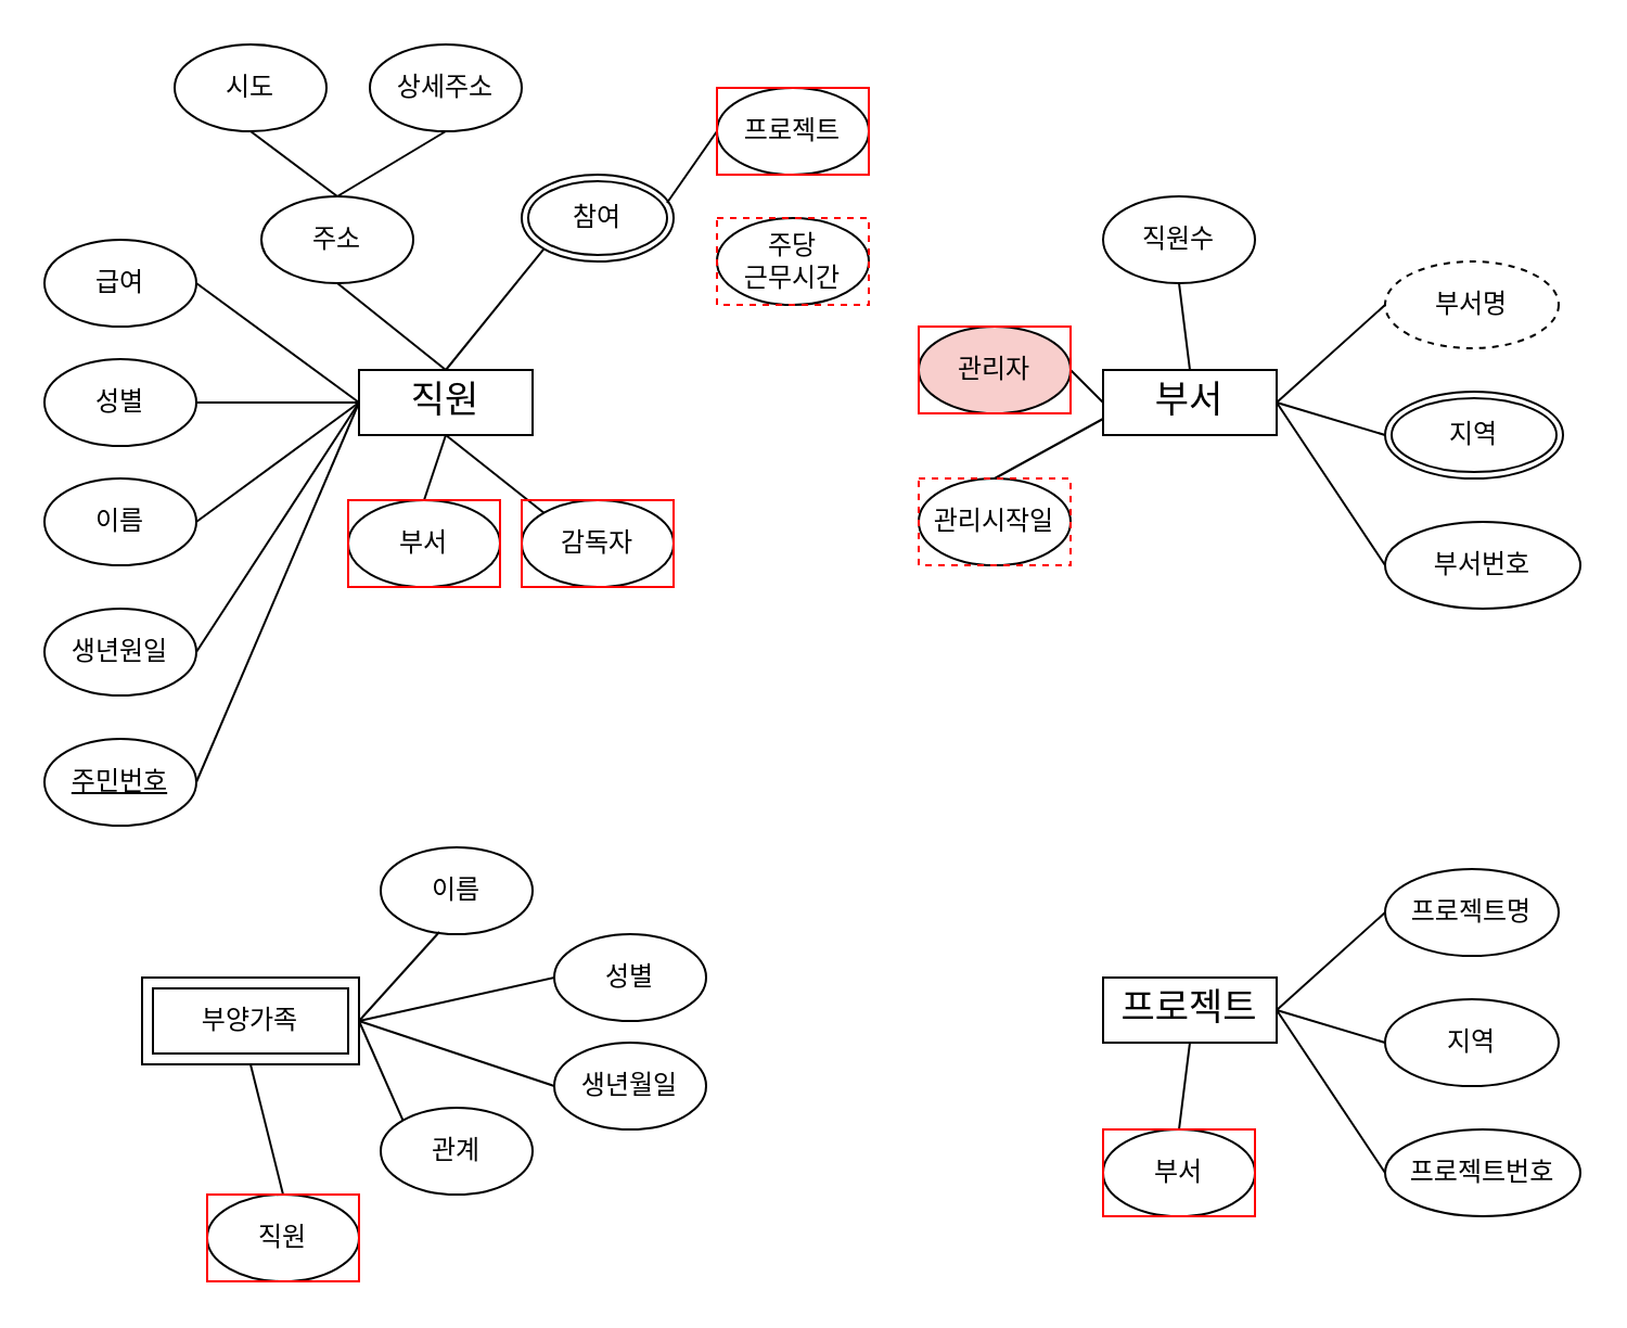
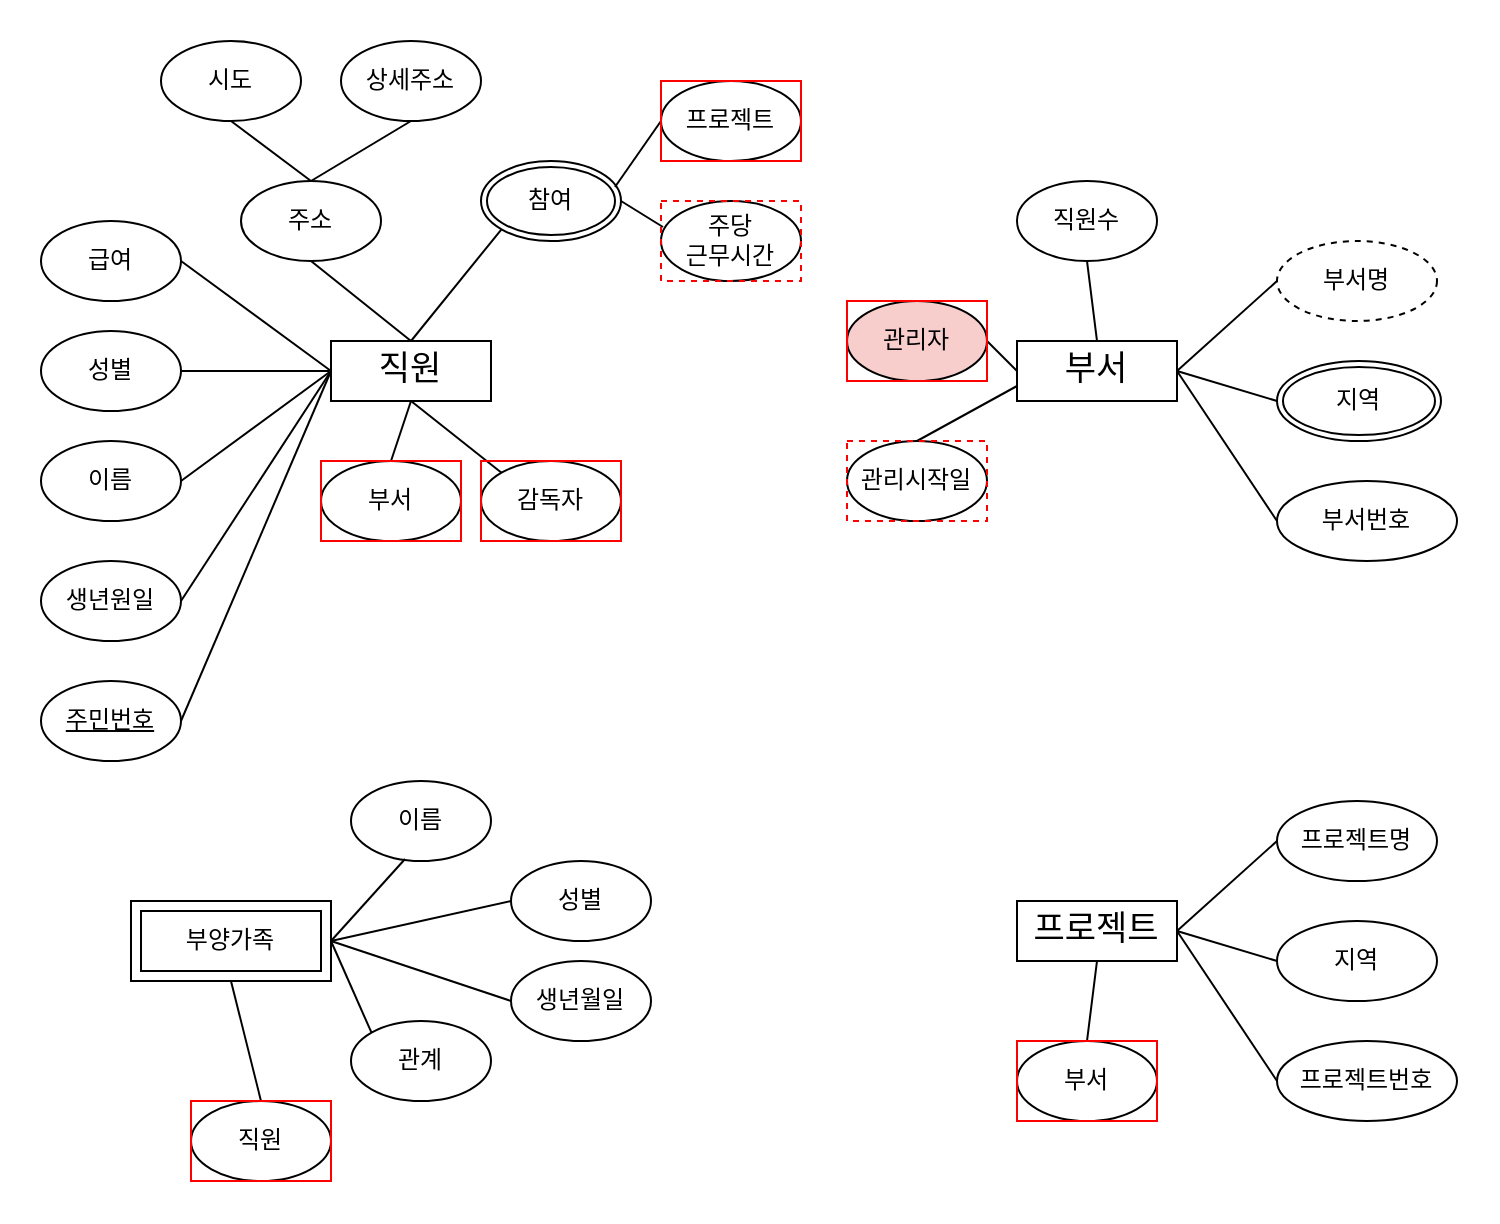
  <mxCell id="0" />
  <mxCell id="1" parent="0" />
  <mxCell id="2" value="직원" style="rounded=0;whiteSpace=wrap;html=1;fontSize=17;" parent="1" vertex="1"><mxGeometry x="165" y="170" width="80" height="30" as="geometry" /></mxCell>
  <mxCell id="3" value="시도" style="ellipse;whiteSpace=wrap;html=1;" parent="1" vertex="1"><mxGeometry x="80" y="20" width="70" height="40" as="geometry" /></mxCell>
  <mxCell id="4" value="상세주소" style="ellipse;whiteSpace=wrap;html=1;" parent="1" vertex="1"><mxGeometry x="170" y="20" width="70" height="40" as="geometry" /></mxCell>
  <mxCell id="5" value="주소" style="ellipse;whiteSpace=wrap;html=1;" parent="1" vertex="1"><mxGeometry x="120" y="90" width="70" height="40" as="geometry" /></mxCell>
  <mxCell id="6" value="" style="endArrow=none;html=1;rounded=0;entryX=0.5;entryY=0;entryDx=0;entryDy=0;exitX=0.5;exitY=1;exitDx=0;exitDy=0;" parent="1" source="3" target="5" edge="1"><mxGeometry width="50" height="50" relative="1" as="geometry"><mxPoint x="620" y="300" as="sourcePoint" /><mxPoint x="670" y="250" as="targetPoint" /></mxGeometry></mxCell>
  <mxCell id="7" value="" style="endArrow=none;html=1;rounded=0;exitX=0.5;exitY=1;exitDx=0;exitDy=0;" parent="1" source="4" edge="1"><mxGeometry width="50" height="50" relative="1" as="geometry"><mxPoint x="105" y="70" as="sourcePoint" /><mxPoint x="155" y="90" as="targetPoint" /></mxGeometry></mxCell>
  <mxCell id="8" value="참여" style="ellipse;shape=doubleEllipse;margin=3;whiteSpace=wrap;html=1;align=center;" parent="1" vertex="1"><mxGeometry x="240" y="80" width="70" height="40" as="geometry" /></mxCell>
  <mxCell id="9" value="프로젝트" style="ellipse;whiteSpace=wrap;html=1;" parent="1" vertex="1"><mxGeometry x="330" y="40" width="70" height="40" as="geometry" /></mxCell>
  <mxCell id="10" value="주당&lt;br&gt;근무시간" style="ellipse;whiteSpace=wrap;html=1;" parent="1" vertex="1"><mxGeometry x="330" y="100" width="70" height="40" as="geometry" /></mxCell>
  <mxCell id="11" value="" style="endArrow=none;html=1;rounded=0;exitX=0;exitY=1;exitDx=0;exitDy=0;entryX=0.5;entryY=0;entryDx=0;entryDy=0;" parent="1" source="8" target="2" edge="1"><mxGeometry width="50" height="50" relative="1" as="geometry"><mxPoint x="215" y="70" as="sourcePoint" /><mxPoint x="165" y="100" as="targetPoint" /></mxGeometry></mxCell>
  <mxCell id="12" value="" style="endArrow=none;html=1;rounded=0;exitX=0.5;exitY=1;exitDx=0;exitDy=0;entryX=0.5;entryY=0;entryDx=0;entryDy=0;" parent="1" source="5" target="2" edge="1"><mxGeometry width="50" height="50" relative="1" as="geometry"><mxPoint x="260" y="134" as="sourcePoint" /><mxPoint x="180" y="170" as="targetPoint" /></mxGeometry></mxCell>
  <mxCell id="13" value="" style="endArrow=none;html=1;rounded=0;exitX=0;exitY=0.5;exitDx=0;exitDy=0;entryX=0.957;entryY=0.325;entryDx=0;entryDy=0;entryPerimeter=0;" parent="1" source="9" target="8" edge="1"><mxGeometry width="50" height="50" relative="1" as="geometry"><mxPoint x="260" y="134" as="sourcePoint" /><mxPoint x="310" y="110" as="targetPoint" /></mxGeometry></mxCell>
+ <mxCell id="14" value="" style="endArrow=none;html=1;rounded=0;exitX=0.014;exitY=0.325;exitDx=0;exitDy=0;exitPerimeter=0;entryX=1;entryY=0.5;entryDx=0;entryDy=0;" parent="1" source="10" target="8" edge="1"><mxGeometry width="50" height="50" relative="1" as="geometry"><mxPoint x="340" y="82" as="sourcePoint" /><mxPoint x="310" y="110" as="targetPoint" /></mxGeometry></mxCell>
  <mxCell id="15" value="부서" style="ellipse;whiteSpace=wrap;html=1;" parent="1" vertex="1"><mxGeometry x="160" y="230" width="70" height="40" as="geometry" /></mxCell>
  <mxCell id="16" value="감독자" style="ellipse;whiteSpace=wrap;html=1;" parent="1" vertex="1"><mxGeometry x="240" y="230" width="70" height="40" as="geometry" /></mxCell>
  <mxCell id="17" value="급여" style="ellipse;whiteSpace=wrap;html=1;" parent="1" vertex="1"><mxGeometry x="20" y="110" width="70" height="40" as="geometry" /></mxCell>
  <mxCell id="18" value="성별" style="ellipse;whiteSpace=wrap;html=1;" parent="1" vertex="1"><mxGeometry x="20" y="165" width="70" height="40" as="geometry" /></mxCell>
  <mxCell id="19" value="이름" style="ellipse;whiteSpace=wrap;html=1;" parent="1" vertex="1"><mxGeometry x="20" y="220" width="70" height="40" as="geometry" /></mxCell>
  <mxCell id="20" value="생년원일" style="ellipse;whiteSpace=wrap;html=1;" parent="1" vertex="1"><mxGeometry x="20" y="280" width="70" height="40" as="geometry" /></mxCell>
  <mxCell id="21" value="&lt;u&gt;주민번호&lt;/u&gt;" style="ellipse;whiteSpace=wrap;html=1;" parent="1" vertex="1"><mxGeometry x="20" y="340" width="70" height="40" as="geometry" /></mxCell>
  <mxCell id="22" value="" style="endArrow=none;html=1;rounded=0;exitX=1;exitY=0.5;exitDx=0;exitDy=0;entryX=0;entryY=0.5;entryDx=0;entryDy=0;" parent="1" source="17" target="2" edge="1"><mxGeometry width="50" height="50" relative="1" as="geometry"><mxPoint x="165" y="140" as="sourcePoint" /><mxPoint x="215" y="180" as="targetPoint" /></mxGeometry></mxCell>
  <mxCell id="23" value="" style="endArrow=none;html=1;rounded=0;exitX=1;exitY=0.5;exitDx=0;exitDy=0;entryX=0;entryY=0.5;entryDx=0;entryDy=0;" parent="1" source="18" target="2" edge="1"><mxGeometry width="50" height="50" relative="1" as="geometry"><mxPoint x="100" y="140" as="sourcePoint" /><mxPoint x="175" y="195" as="targetPoint" /></mxGeometry></mxCell>
  <mxCell id="24" value="" style="endArrow=none;html=1;rounded=0;exitX=1;exitY=0.5;exitDx=0;exitDy=0;entryX=0;entryY=0.5;entryDx=0;entryDy=0;" parent="1" source="19" target="2" edge="1"><mxGeometry width="50" height="50" relative="1" as="geometry"><mxPoint x="100" y="195" as="sourcePoint" /><mxPoint x="175" y="195" as="targetPoint" /></mxGeometry></mxCell>
  <mxCell id="25" value="" style="endArrow=none;html=1;rounded=0;exitX=1;exitY=0.5;exitDx=0;exitDy=0;entryX=0;entryY=0.5;entryDx=0;entryDy=0;" parent="1" source="20" target="2" edge="1"><mxGeometry width="50" height="50" relative="1" as="geometry"><mxPoint x="100" y="250" as="sourcePoint" /><mxPoint x="175" y="195" as="targetPoint" /></mxGeometry></mxCell>
  <mxCell id="26" value="" style="endArrow=none;html=1;rounded=0;exitX=1;exitY=0.5;exitDx=0;exitDy=0;entryX=0;entryY=0.5;entryDx=0;entryDy=0;" parent="1" source="21" target="2" edge="1"><mxGeometry width="50" height="50" relative="1" as="geometry"><mxPoint x="100" y="310" as="sourcePoint" /><mxPoint x="175" y="195" as="targetPoint" /></mxGeometry></mxCell>
  <mxCell id="27" value="" style="endArrow=none;html=1;rounded=0;exitX=0.5;exitY=0;exitDx=0;exitDy=0;entryX=0.5;entryY=1;entryDx=0;entryDy=0;" parent="1" source="15" target="2" edge="1"><mxGeometry width="50" height="50" relative="1" as="geometry"><mxPoint x="260" y="124" as="sourcePoint" /><mxPoint x="215" y="180" as="targetPoint" /></mxGeometry></mxCell>
  <mxCell id="28" value="" style="endArrow=none;html=1;rounded=0;exitX=0;exitY=0;exitDx=0;exitDy=0;entryX=0.5;entryY=1;entryDx=0;entryDy=0;" parent="1" source="16" target="2" edge="1"><mxGeometry width="50" height="50" relative="1" as="geometry"><mxPoint x="205" y="240" as="sourcePoint" /><mxPoint x="215" y="210" as="targetPoint" /></mxGeometry></mxCell>
  <mxCell id="29" value="부양가족" style="shape=ext;margin=3;double=1;whiteSpace=wrap;html=1;align=center;" parent="1" vertex="1"><mxGeometry x="65" y="450" width="100" height="40" as="geometry" /></mxCell>
  <mxCell id="30" value="직원" style="ellipse;whiteSpace=wrap;html=1;" parent="1" vertex="1"><mxGeometry x="95" y="550" width="70" height="40" as="geometry" /></mxCell>
  <mxCell id="31" value="이름" style="ellipse;whiteSpace=wrap;html=1;" parent="1" vertex="1"><mxGeometry x="175" y="390" width="70" height="40" as="geometry" /></mxCell>
  <mxCell id="32" value="성별" style="ellipse;whiteSpace=wrap;html=1;" parent="1" vertex="1"><mxGeometry x="255" y="430" width="70" height="40" as="geometry" /></mxCell>
  <mxCell id="33" value="생년월일" style="ellipse;whiteSpace=wrap;html=1;" parent="1" vertex="1"><mxGeometry x="255" y="480" width="70" height="40" as="geometry" /></mxCell>
  <mxCell id="34" value="관계" style="ellipse;whiteSpace=wrap;html=1;" parent="1" vertex="1"><mxGeometry x="175" y="510" width="70" height="40" as="geometry" /></mxCell>
  <mxCell id="35" value="" style="endArrow=none;html=1;rounded=0;exitX=0.5;exitY=1;exitDx=0;exitDy=0;entryX=0.5;entryY=0;entryDx=0;entryDy=0;" parent="1" source="29" target="30" edge="1"><mxGeometry width="50" height="50" relative="1" as="geometry"><mxPoint x="75" y="340" as="sourcePoint" /><mxPoint x="150" y="165" as="targetPoint" /></mxGeometry></mxCell>
  <mxCell id="36" value="" style="endArrow=none;html=1;rounded=0;exitX=1;exitY=0.5;exitDx=0;exitDy=0;entryX=0;entryY=0;entryDx=0;entryDy=0;" parent="1" source="29" target="34" edge="1"><mxGeometry width="50" height="50" relative="1" as="geometry"><mxPoint x="125" y="500" as="sourcePoint" /><mxPoint x="140" y="560" as="targetPoint" /></mxGeometry></mxCell>
  <mxCell id="37" value="" style="endArrow=none;html=1;rounded=0;exitX=1;exitY=0.5;exitDx=0;exitDy=0;entryX=0.386;entryY=0.975;entryDx=0;entryDy=0;entryPerimeter=0;" parent="1" source="29" target="31" edge="1"><mxGeometry width="50" height="50" relative="1" as="geometry"><mxPoint x="175" y="480" as="sourcePoint" /><mxPoint x="195" y="526" as="targetPoint" /></mxGeometry></mxCell>
  <mxCell id="38" value="" style="endArrow=none;html=1;rounded=0;entryX=0;entryY=0.5;entryDx=0;entryDy=0;exitX=1;exitY=0.5;exitDx=0;exitDy=0;" parent="1" source="29" target="32" edge="1"><mxGeometry width="50" height="50" relative="1" as="geometry"><mxPoint x="165" y="470" as="sourcePoint" /><mxPoint x="199" y="441" as="targetPoint" /></mxGeometry></mxCell>
  <mxCell id="39" value="" style="endArrow=none;html=1;rounded=0;entryX=0;entryY=0.5;entryDx=0;entryDy=0;" parent="1" target="33" edge="1"><mxGeometry width="50" height="50" relative="1" as="geometry"><mxPoint x="165" y="470" as="sourcePoint" /><mxPoint x="265" y="460" as="targetPoint" /></mxGeometry></mxCell>
  <mxCell id="40" value="프로젝트" style="rounded=0;whiteSpace=wrap;html=1;fontSize=17;" parent="1" vertex="1"><mxGeometry x="508" y="450" width="80" height="30" as="geometry" /></mxCell>
  <mxCell id="41" value="부서" style="ellipse;whiteSpace=wrap;html=1;" parent="1" vertex="1"><mxGeometry x="508" y="520" width="70" height="40" as="geometry" /></mxCell>
  <mxCell id="42" value="프로젝트명" style="ellipse;whiteSpace=wrap;html=1;" parent="1" vertex="1"><mxGeometry x="638" y="400" width="80" height="40" as="geometry" /></mxCell>
  <mxCell id="43" value="지역" style="ellipse;whiteSpace=wrap;html=1;" parent="1" vertex="1"><mxGeometry x="638" y="460" width="80" height="40" as="geometry" /></mxCell>
  <mxCell id="44" value="프로젝트번호" style="ellipse;whiteSpace=wrap;html=1;" parent="1" vertex="1"><mxGeometry x="638" y="520" width="90" height="40" as="geometry" /></mxCell>
  <mxCell id="45" value="" style="endArrow=none;html=1;rounded=0;entryX=0.5;entryY=0;entryDx=0;entryDy=0;exitX=0.5;exitY=1;exitDx=0;exitDy=0;" parent="1" source="40" target="41" edge="1"><mxGeometry width="50" height="50" relative="1" as="geometry"><mxPoint x="253" y="480" as="sourcePoint" /><mxPoint x="343" y="510" as="targetPoint" /></mxGeometry></mxCell>
  <mxCell id="46" value="" style="endArrow=none;html=1;rounded=0;entryX=0;entryY=0.5;entryDx=0;entryDy=0;exitX=1;exitY=0.5;exitDx=0;exitDy=0;" parent="1" source="40" target="44" edge="1"><mxGeometry width="50" height="50" relative="1" as="geometry"><mxPoint x="558" y="490" as="sourcePoint" /><mxPoint x="553" y="530" as="targetPoint" /></mxGeometry></mxCell>
  <mxCell id="47" value="" style="endArrow=none;html=1;rounded=0;entryX=0;entryY=0.5;entryDx=0;entryDy=0;exitX=1;exitY=0.5;exitDx=0;exitDy=0;" parent="1" source="40" target="43" edge="1"><mxGeometry width="50" height="50" relative="1" as="geometry"><mxPoint x="598" y="475" as="sourcePoint" /><mxPoint x="648" y="550" as="targetPoint" /></mxGeometry></mxCell>
  <mxCell id="48" value="" style="endArrow=none;html=1;rounded=0;entryX=0;entryY=0.5;entryDx=0;entryDy=0;exitX=1;exitY=0.5;exitDx=0;exitDy=0;" parent="1" source="40" target="42" edge="1"><mxGeometry width="50" height="50" relative="1" as="geometry"><mxPoint x="588" y="470" as="sourcePoint" /><mxPoint x="648" y="490" as="targetPoint" /></mxGeometry></mxCell>
  <mxCell id="49" value="부서" style="rounded=0;whiteSpace=wrap;html=1;fontSize=17;" parent="1" vertex="1"><mxGeometry x="508" y="170" width="80" height="30" as="geometry" /></mxCell>
  <mxCell id="50" value="관리시작일" style="ellipse;whiteSpace=wrap;html=1;" parent="1" vertex="1"><mxGeometry x="423" y="220" width="70" height="40" as="geometry" /></mxCell>
  <mxCell id="51" value="부서명" style="ellipse;whiteSpace=wrap;html=1;dashed=1;" parent="1" vertex="1"><mxGeometry x="638" y="120" width="80" height="40" as="geometry" /></mxCell>
  <mxCell id="52" value="부서번호" style="ellipse;whiteSpace=wrap;html=1;" parent="1" vertex="1"><mxGeometry x="638" y="240" width="90" height="40" as="geometry" /></mxCell>
  <mxCell id="53" value="" style="endArrow=none;html=1;rounded=0;entryX=0.5;entryY=0;entryDx=0;entryDy=0;exitX=0;exitY=0.75;exitDx=0;exitDy=0;" parent="1" source="49" target="50" edge="1"><mxGeometry width="50" height="50" relative="1" as="geometry"><mxPoint x="253" y="200" as="sourcePoint" /><mxPoint x="343" y="230" as="targetPoint" /></mxGeometry></mxCell>
  <mxCell id="54" value="" style="endArrow=none;html=1;rounded=0;entryX=0;entryY=0.5;entryDx=0;entryDy=0;exitX=1;exitY=0.5;exitDx=0;exitDy=0;" parent="1" source="49" target="52" edge="1"><mxGeometry width="50" height="50" relative="1" as="geometry"><mxPoint x="558" y="210" as="sourcePoint" /><mxPoint x="553" y="250" as="targetPoint" /></mxGeometry></mxCell>
  <mxCell id="55" value="" style="endArrow=none;html=1;rounded=0;entryX=0;entryY=0.5;entryDx=0;entryDy=0;exitX=1;exitY=0.5;exitDx=0;exitDy=0;" parent="1" source="49" edge="1"><mxGeometry width="50" height="50" relative="1" as="geometry"><mxPoint x="598" y="195" as="sourcePoint" /><mxPoint x="638" y="200" as="targetPoint" /></mxGeometry></mxCell>
  <mxCell id="56" value="" style="endArrow=none;html=1;rounded=0;entryX=0;entryY=0.5;entryDx=0;entryDy=0;exitX=1;exitY=0.5;exitDx=0;exitDy=0;" parent="1" source="49" target="51" edge="1"><mxGeometry width="50" height="50" relative="1" as="geometry"><mxPoint x="588" y="190" as="sourcePoint" /><mxPoint x="648" y="210" as="targetPoint" /></mxGeometry></mxCell>
  <mxCell id="57" value="관리자" style="ellipse;whiteSpace=wrap;html=1;fillColor=#f8cecc;" parent="1" vertex="1"><mxGeometry x="423" y="150" width="70" height="40" as="geometry" /></mxCell>
  <mxCell id="58" value="직원수" style="ellipse;whiteSpace=wrap;html=1;" parent="1" vertex="1"><mxGeometry x="508" y="90" width="70" height="40" as="geometry" /></mxCell>
  <mxCell id="59" value="" style="endArrow=none;html=1;rounded=0;entryX=0.5;entryY=0;entryDx=0;entryDy=0;exitX=0.5;exitY=1;exitDx=0;exitDy=0;" parent="1" source="58" target="49" edge="1"><mxGeometry width="50" height="50" relative="1" as="geometry"><mxPoint x="558" y="210" as="sourcePoint" /><mxPoint x="553" y="250" as="targetPoint" /></mxGeometry></mxCell>
  <mxCell id="60" value="" style="endArrow=none;html=1;rounded=0;entryX=0;entryY=0.5;entryDx=0;entryDy=0;exitX=1;exitY=0.5;exitDx=0;exitDy=0;" parent="1" source="57" target="49" edge="1"><mxGeometry width="50" height="50" relative="1" as="geometry"><mxPoint x="553" y="140" as="sourcePoint" /><mxPoint x="558" y="180" as="targetPoint" /></mxGeometry></mxCell>
  <mxCell id="61" value="지역" style="ellipse;shape=doubleEllipse;margin=3;whiteSpace=wrap;html=1;align=center;" parent="1" vertex="1"><mxGeometry x="638" y="180" width="82" height="40" as="geometry" /></mxCell>
  <mxCell id="62" value="" style="whiteSpace=wrap;html=1;align=center;fillColor=none;strokeColor=#FF0000;" parent="1" vertex="1"><mxGeometry x="160" y="230" width="70" height="40" as="geometry" /></mxCell>
  <mxCell id="63" value="" style="whiteSpace=wrap;html=1;align=center;fillColor=none;strokeColor=#FF0000;" parent="1" vertex="1"><mxGeometry x="240" y="230" width="70" height="40" as="geometry" /></mxCell>
  <mxCell id="64" value="" style="whiteSpace=wrap;html=1;align=center;fillColor=none;strokeColor=#FF0000;" parent="1" vertex="1"><mxGeometry x="330" y="40" width="70" height="40" as="geometry" /></mxCell>
  <mxCell id="65" value="" style="whiteSpace=wrap;html=1;align=center;fillColor=none;strokeColor=#FF0000;dashed=1;" parent="1" vertex="1"><mxGeometry x="330" y="100" width="70" height="40" as="geometry" /></mxCell>
  <mxCell id="66" value="" style="whiteSpace=wrap;html=1;align=center;fillColor=none;strokeColor=#FF0000;" parent="1" vertex="1"><mxGeometry x="423" y="150" width="70" height="40" as="geometry" /></mxCell>
  <mxCell id="67" value="" style="whiteSpace=wrap;html=1;align=center;fillColor=none;strokeColor=#FF0000;dashed=1;" parent="1" vertex="1"><mxGeometry x="423" y="220" width="70" height="40" as="geometry" /></mxCell>
  <mxCell id="68" value="" style="whiteSpace=wrap;html=1;align=center;fillColor=none;strokeColor=#FF0000;" parent="1" vertex="1"><mxGeometry x="95" y="550" width="70" height="40" as="geometry" /></mxCell>
  <mxCell id="69" value="" style="whiteSpace=wrap;html=1;align=center;fillColor=none;strokeColor=#FF0000;" parent="1" vertex="1"><mxGeometry x="508" y="520" width="70" height="40" as="geometry" /></mxCell>
